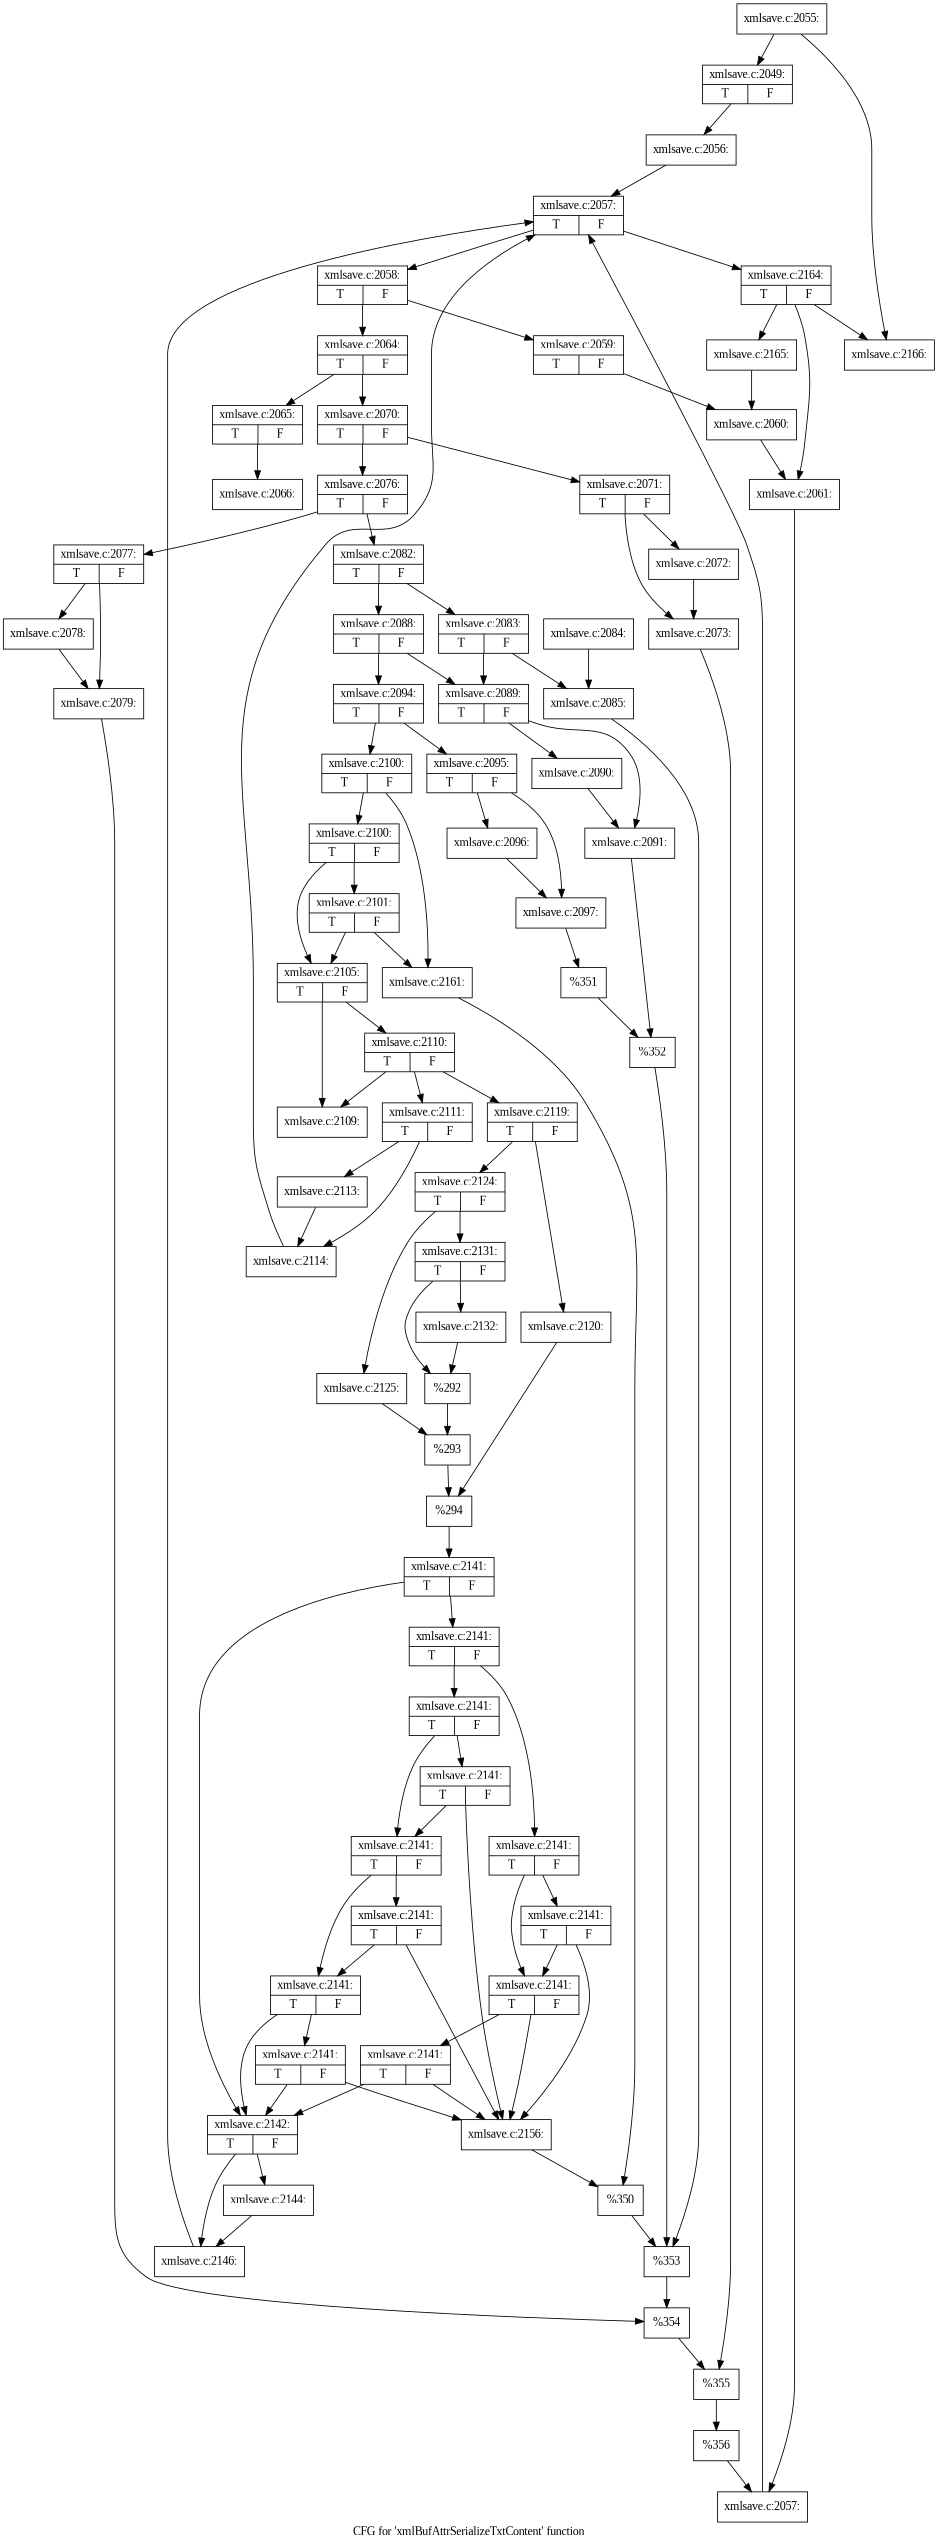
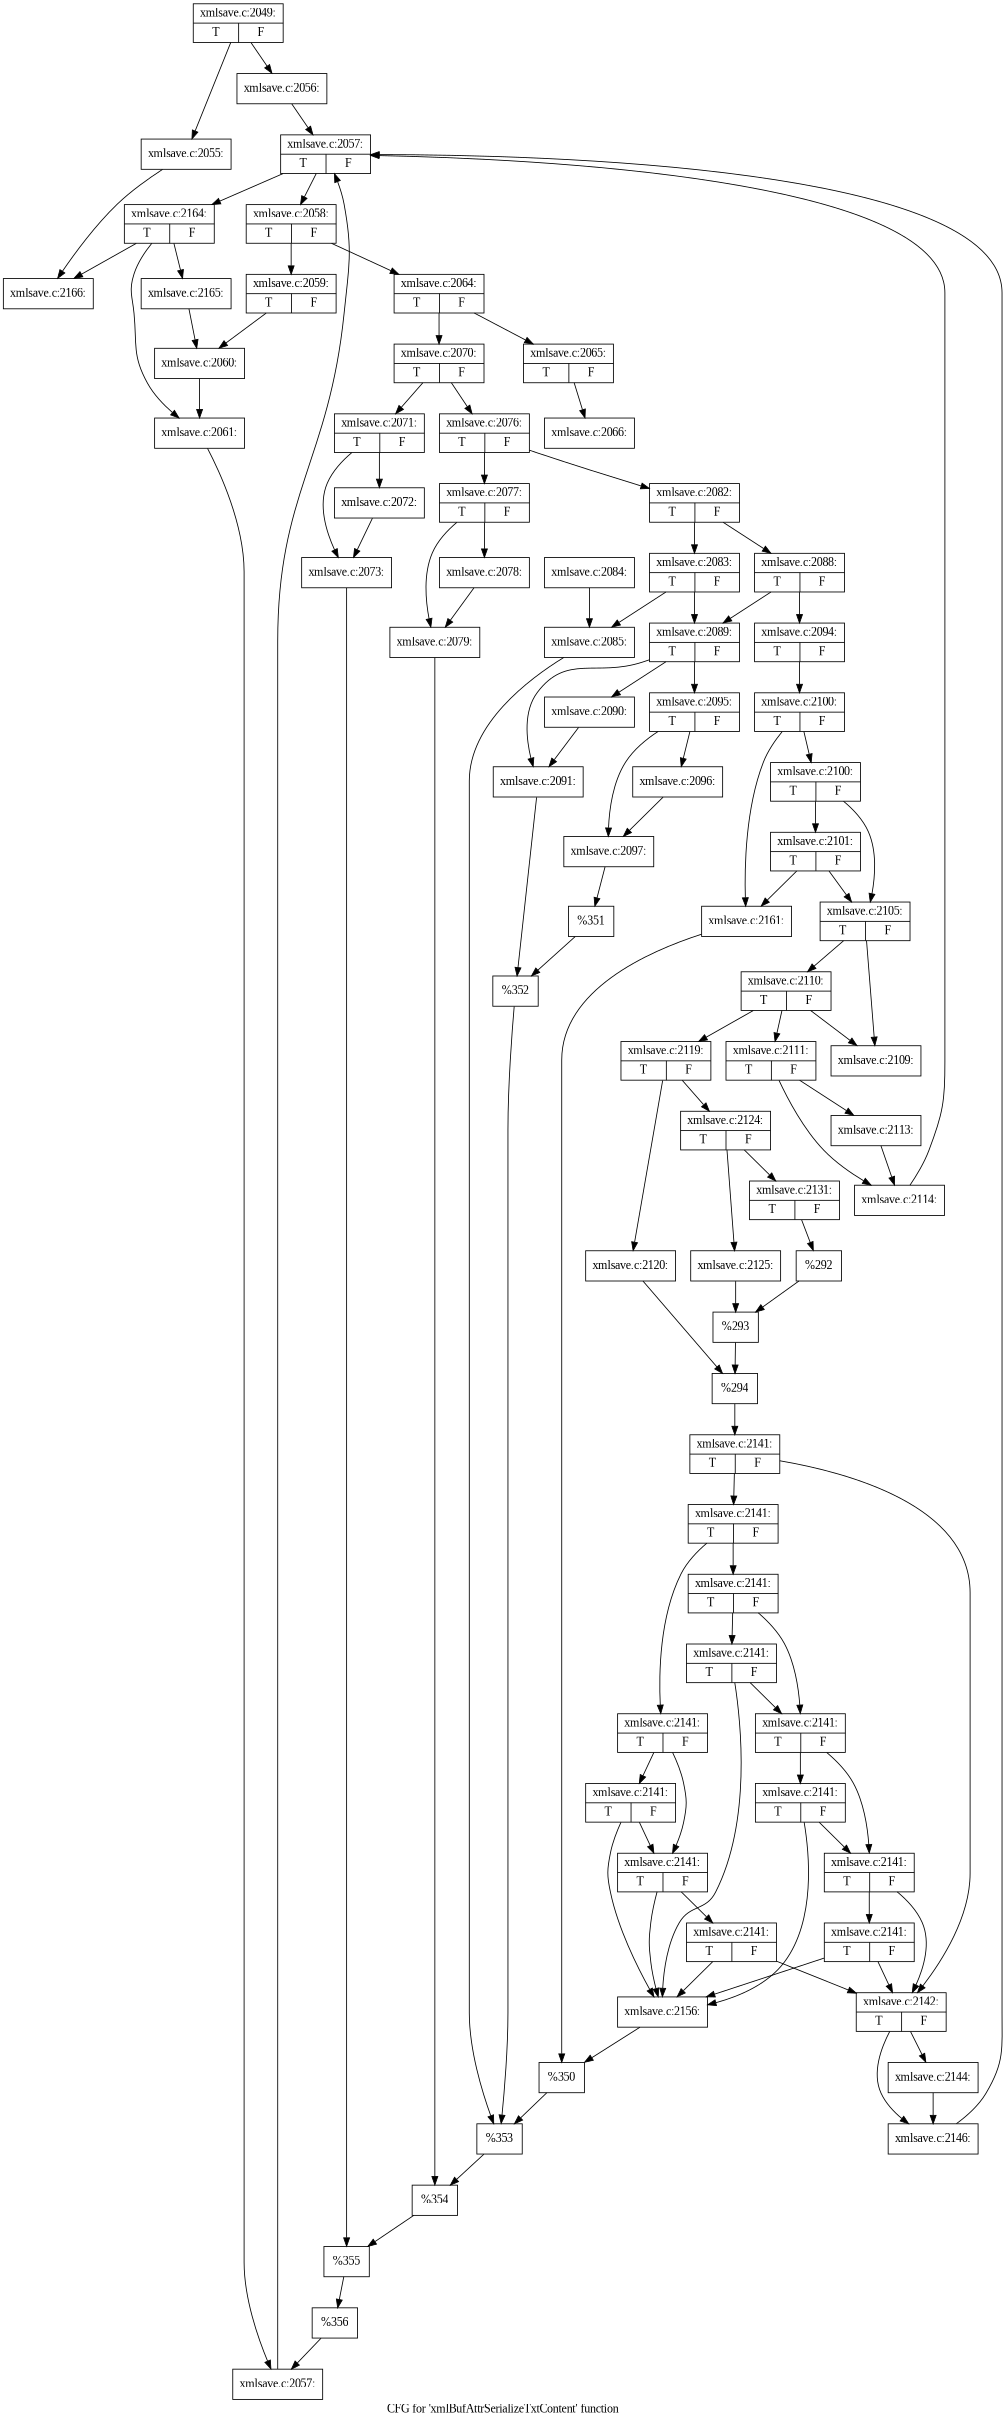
  digraph {
    fontname="Liberation Serif"
    label="CFG for 'xmlBufAttrSerializeTxtContent' function"
    node [fontname="Liberation Serif" shape=record]
    edge [fontname="Liberation Serif"]
    n1 [label="{xmlsave.c:2049:|{<s0>T|<s1>F}}"]
    n2 [label="{xmlsave.c:2055:}"]
    n3 [label="{xmlsave.c:2056:}"]
    n4 [label="{xmlsave.c:2166:}"]
    n5 [label="{xmlsave.c:2057:|{<s0>T|<s1>F}}"]
    n6 [label="{xmlsave.c:2058:|{<s0>T|<s1>F}}"]
    n7 [label="{xmlsave.c:2164:|{<s0>T|<s1>F}}"]
    n8 [label="{xmlsave.c:2059:|{<s0>T|<s1>F}}"]
    n9 [label="{xmlsave.c:2064:|{<s0>T|<s1>F}}"]
    n10 [label="{xmlsave.c:2165:}"]
    n11 [label="{xmlsave.c:2061:}"]
    n12 [label="{xmlsave.c:2060:}"]
    n13 [label="{xmlsave.c:2065:|{<s0>T|<s1>F}}"]
    n14 [label="{xmlsave.c:2070:|{<s0>T|<s1>F}}"]
    n15 [label="{xmlsave.c:2057:}"]
    n16 [label="{xmlsave.c:2066:}"]
    n17 [label="{xmlsave.c:2071:|{<s0>T|<s1>F}}"]
    n18 [label="{xmlsave.c:2076:|{<s0>T|<s1>F}}"]
    n19 [label="{xmlsave.c:2072:}"]
    n20 [label="{xmlsave.c:2073:}"]
    n21 [label="{xmlsave.c:2077:|{<s0>T|<s1>F}}"]
    n22 [label="{xmlsave.c:2082:|{<s0>T|<s1>F}}"]
    n23 [label="{%356}"]
    n24 [label="{%355}"]
    n25 [label="{xmlsave.c:2078:}"]
    n26 [label="{xmlsave.c:2079:}"]
    n27 [label="{xmlsave.c:2083:|{<s0>T|<s1>F}}"]
    n28 [label="{xmlsave.c:2088:|{<s0>T|<s1>F}}"]
    n29 [label="{%354}"]
    n30 [label="{xmlsave.c:2085:}"]
    n31 [label="{xmlsave.c:2089:|{<s0>T|<s1>F}}"]
    n32 [label="{xmlsave.c:2094:|{<s0>T|<s1>F}}"]
    n33 [label="{xmlsave.c:2084:}"]
    n34 [label="{%353}"]
    n35 [label="{xmlsave.c:2090:}"]
    n36 [label="{xmlsave.c:2091:}"]
    n37 [label="{xmlsave.c:2095:|{<s0>T|<s1>F}}"]
    n38 [label="{xmlsave.c:2100:|{<s0>T|<s1>F}}"]
    n39 [label="{%352}"]
    n40 [label="{xmlsave.c:2096:}"]
    n41 [label="{xmlsave.c:2097:}"]
    n42 [label="{xmlsave.c:2100:|{<s0>T|<s1>F}}"]
    n43 [label="{xmlsave.c:2161:}"]
    n44 [label="{%351}"]
    n45 [label="{xmlsave.c:2105:|{<s0>T|<s1>F}}"]
    n46 [label="{xmlsave.c:2101:|{<s0>T|<s1>F}}"]
    n47 [label="{%350}"]
    n48 [label="{xmlsave.c:2109:}"]
    n49 [label="{xmlsave.c:2110:|{<s0>T|<s1>F}}"]
    n50 [label="{xmlsave.c:2111:|{<s0>T|<s1>F}}"]
    n51 [label="{xmlsave.c:2119:|{<s0>T|<s1>F}}"]
    n52 [label="{xmlsave.c:2113:}"]
    n53 [label="{xmlsave.c:2114:}"]
    n54 [label="{xmlsave.c:2120:}"]
    n55 [label="{xmlsave.c:2124:|{<s0>T|<s1>F}}"]
    n56 [label="{%294}"]
    n57 [label="{xmlsave.c:2125:}"]
    n58 [label="{xmlsave.c:2131:|{<s0>T|<s1>F}}"]
    n59 [label="{xmlsave.c:2141:|{<s0>T|<s1>F}}"]
    n60 [label="{%293}"]
-   n61 [label="{xmlsave.c:2132:}"]
    n62 [label="{%292}"]
    n63 [label="{xmlsave.c:2142:|{<s0>T|<s1>F}}"]
    n64 [label="{xmlsave.c:2141:|{<s0>T|<s1>F}}"]
    n65 [label="{xmlsave.c:2144:}"]
    n66 [label="{xmlsave.c:2146:}"]
    n67 [label="{xmlsave.c:2141:|{<s0>T|<s1>F}}"]
    n68 [label="{xmlsave.c:2141:|{<s0>T|<s1>F}}"]
    n69 [label="{xmlsave.c:2141:|{<s0>T|<s1>F}}"]
    n70 [label="{xmlsave.c:2141:|{<s0>T|<s1>F}}"]
    n71 [label="{xmlsave.c:2141:|{<s0>T|<s1>F}}"]
    n72 [label="{xmlsave.c:2141:|{<s0>T|<s1>F}}"]
    n73 [label="{xmlsave.c:2156:}"]
    n74 [label="{xmlsave.c:2141:|{<s0>T|<s1>F}}"]
    n75 [label="{xmlsave.c:2141:|{<s0>T|<s1>F}}"]
    n76 [label="{xmlsave.c:2141:|{<s0>T|<s1>F}}"]
    n77 [label="{xmlsave.c:2141:|{<s0>T|<s1>F}}"]
-   n2 -> n1
+   n1 -> n2
    n1 -> n3
    n2 -> n4
    n3 -> n5
    n5 -> n6
    n5 -> n7
    n6 -> n8
    n6 -> n9
    n7 -> n4
    n7 -> n10
    n7 -> n11
    n8 -> n12
    n9 -> n13
    n9 -> n14
    n10 -> n12
    n11 -> n15
    n12 -> n11
    n13 -> n16
    n14 -> n17
    n14 -> n18
    n15 -> n5
    n17 -> n19
    n17 -> n20
    n18 -> n21
    n18 -> n22
    n19 -> n20
    n20 -> n24
    n21 -> n25
    n21 -> n26
    n22 -> n27
    n22 -> n28
    n23 -> n15
    n24 -> n23
    n25 -> n26
    n26 -> n29
    n27 -> n30
    n27 -> n31
    n28 -> n31
    n28 -> n32
    n29 -> n24
    n30 -> n34
    n31 -> n35
    n31 -> n36
-   n32 -> n37
+   n31 -> n37
    n32 -> n38
    n33 -> n30
    n34 -> n29
    n35 -> n36
    n36 -> n39
    n37 -> n40
    n37 -> n41
    n38 -> n42
    n38 -> n43
    n39 -> n34
    n40 -> n41
    n41 -> n44
    n42 -> n45
    n42 -> n46
    n43 -> n47
    n44 -> n39
    n45 -> n48
    n45 -> n49
    n46 -> n43
    n46 -> n45
    n47 -> n34
    n49 -> n48
    n49 -> n50
    n49 -> n51
    n50 -> n52
    n50 -> n53
    n51 -> n54
    n51 -> n55
    n52 -> n53
    n53 -> n5
    n54 -> n56
    n55 -> n57
    n55 -> n58
    n56 -> n59
    n57 -> n60
-   n58 -> n61
    n58 -> n62
    n59 -> n63
    n59 -> n64
    n60 -> n56
-   n61 -> n62
    n62 -> n60
    n63 -> n65
    n63 -> n66
    n64 -> n67
    n64 -> n68
    n65 -> n66
    n66 -> n5
    n67 -> n69
    n67 -> n70
    n68 -> n71
    n68 -> n72
    n69 -> n70
    n69 -> n73
    n70 -> n73
    n70 -> n74
    n71 -> n72
    n71 -> n73
    n72 -> n75
    n72 -> n76
    n73 -> n47
    n74 -> n63
    n74 -> n73
    n75 -> n73
    n75 -> n76
    n76 -> n63
    n76 -> n77
    n77 -> n63
    n77 -> n73
  }
